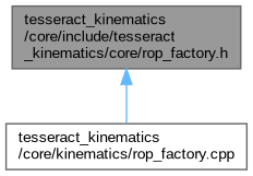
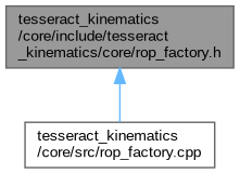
  digraph {
    fontname="Liberation Sans"
    node [fontname="Liberation Sans" fontsize=10 shape=box style=filled]
    n1 [color=gray40 fillcolor=grey60 fontcolor=black height=0.2 label="tesseract_kinematics\l/core/include/tesseract\l_kinematics/core/rop_factory.h" width=0.4]
-   n2 [color=grey40 fillcolor=white height=0.2 label="tesseract_kinematics\l/core/kinematics/rop_factory.cpp" width=0.4]
+   n2 [color=grey40 fillcolor=white height=0.2 label="tesseract_kinematics\l/core/src/rop_factory.cpp" width=0.4]
    n1 -> n2 [color=steelblue1 dir=back fontname="Liberation Sans" fontsize=10 labelfontname=Helvetica labelfontsize=10 style=solid]
  }
